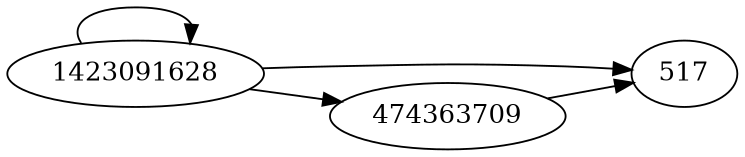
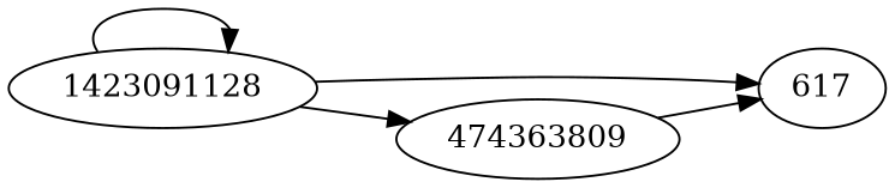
  digraph {
    rankdir=LR
-   1423091128 [label=1423091628]
-   617 [label=517]
-   474363709
+   1423091128
+   617
+   474363709 [label=474363809]
    1423091128 -> 1423091128
    1423091128 -> 617
    1423091128 -> 474363709
    474363709 -> 617
  }
